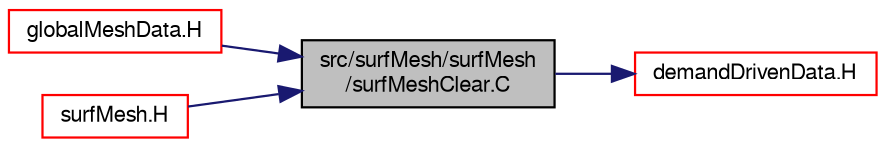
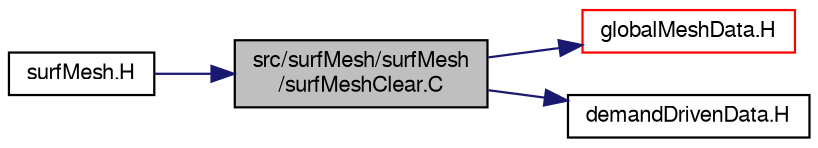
  digraph {
    rankdir=LR
    node [color=black fontname=FreeSans fontsize=10 shape=record]
    edge [color=midnightblue fontname=FreeSans fontsize=10 labelfontname=FreeSans labelfontsize=10 style=solid]
    n1 [fillcolor=grey75 fontcolor=black height=0.2 label="src/surfMesh/surfMesh\l/surfMeshClear.C" style=filled width=0.4]
    n2 [color=red height=0.2 label="globalMeshData.H" width=0.4]
-   n3 [color=red height=0.2 label="demandDrivenData.H" width=0.4]
-   n4 [color=red height=0.2 label="surfMesh.H" width=0.4]
-   n2 -> n1
+   n3 [height=0.2 label="demandDrivenData.H" width=0.4]
+   n4 [height=0.2 label="surfMesh.H" width=0.4]
+   n1 -> n2
    n1 -> n3
    n4 -> n1
  }
